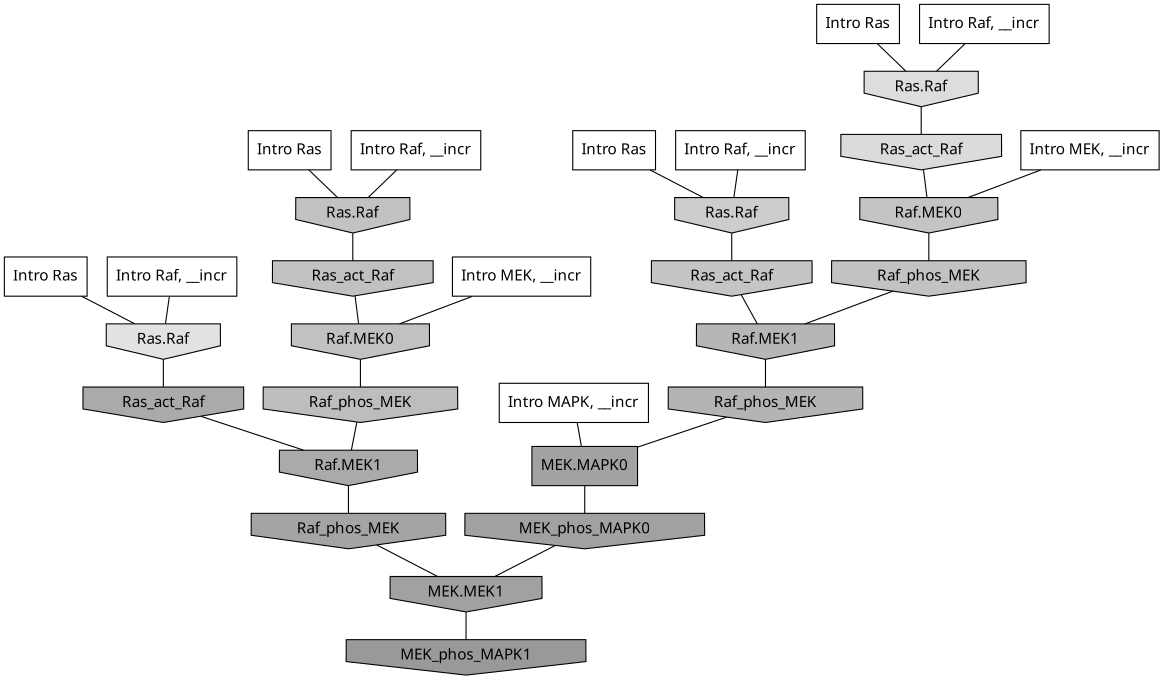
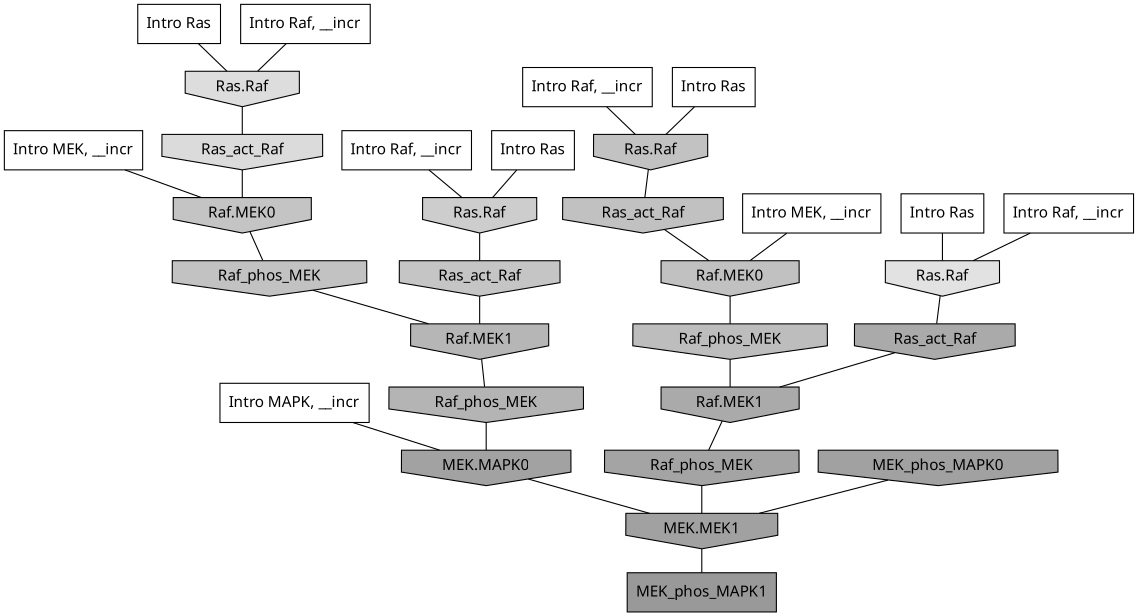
  digraph {
    rankdir=TB
    ranksep=0.30
    node [fillcolor="0.000 0.000 1.000" fontname="CMU Serif" shape=invhouse style=filled]
    edge [color="0.000 0.000 0.000" dir=none fontname="CMU Serif"]
    n1 [label="Intro Ras" shape=rectangle]
    n2 [fillcolor="0.000 0.000 0.883" label="Ras.Raf"]
    n3 [fillcolor="0.000 0.000 0.667" label=Ras_act_Raf]
    n4 [label="Intro Ras" shape=rectangle]
    n5 [fillcolor="0.000 0.000 0.761" label="Ras.Raf"]
    n6 [fillcolor="0.000 0.000 0.755" label=Ras_act_Raf]
    n7 [label="Intro Ras" shape=rectangle]
    n8 [fillcolor="0.000 0.000 0.801" label="Ras.Raf"]
    n9 [fillcolor="0.000 0.000 0.773" label=Ras_act_Raf]
    n10 [label="Intro Ras" shape=rectangle]
    n11 [fillcolor="0.000 0.000 0.864" label="Ras.Raf"]
    n12 [fillcolor="0.000 0.000 0.859" label=Ras_act_Raf]
    n13 [label="Intro Raf, __incr" shape=rectangle]
    n14 [label="Intro Raf, __incr" shape=rectangle]
    n15 [label="Intro Raf, __incr" shape=rectangle]
    n16 [label="Intro Raf, __incr" shape=rectangle]
    n17 [label="Intro MEK, __incr" shape=rectangle]
    n18 [fillcolor="0.000 0.000 0.768" label="Raf.MEK0"]
    n19 [fillcolor="0.000 0.000 0.761" label=Raf_phos_MEK]
    n20 [label="Intro MEK, __incr" shape=rectangle]
    n21 [fillcolor="0.000 0.000 0.755" label="Raf.MEK0"]
    n22 [fillcolor="0.000 0.000 0.741" label=Raf_phos_MEK]
    n23 [label="Intro MAPK, __incr" shape=rectangle]
-   n24 [fillcolor="0.000 0.000 0.635" label="MEK.MAPK0" shape=box]
+   n24 [fillcolor="0.000 0.000 0.635" label="MEK.MAPK0"]
    n25 [fillcolor="0.000 0.000 0.629" label=MEK_phos_MAPK0]
    n26 [fillcolor="0.000 0.000 0.667" label="Raf.MEK1"]
    n27 [fillcolor="0.000 0.000 0.711" label="Raf.MEK1"]
    n28 [fillcolor="0.000 0.000 0.705" label=Raf_phos_MEK]
    n29 [fillcolor="0.000 0.000 0.642" label=Raf_phos_MEK]
    n30 [fillcolor="0.000 0.000 0.629" label="MEK.MEK1"]
-   n31 [fillcolor="0.000 0.000 0.600" label=MEK_phos_MAPK1]
+   n31 [fillcolor="0.000 0.000 0.600" label=MEK_phos_MAPK1 shape=box]
    n1 -> n2
    n2 -> n3
    n3 -> n26
    n4 -> n5
    n5 -> n6
    n6 -> n21
    n7 -> n8
    n8 -> n9
    n9 -> n27
    n10 -> n11
    n11 -> n12
    n12 -> n18
    n13 -> n11
    n14 -> n8
    n15 -> n5
    n16 -> n2
    n17 -> n18
    n18 -> n19
    n19 -> n27
    n20 -> n21
    n21 -> n22
    n22 -> n26
    n23 -> n24
-   n24 -> n25
+   n24 -> n30
    n25 -> n30
    n26 -> n29
    n27 -> n28
    n28 -> n24
    n29 -> n30
    n30 -> n31
  }
